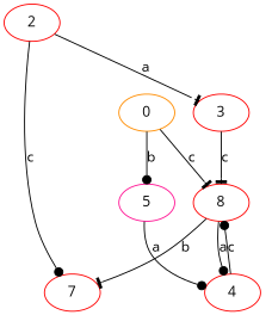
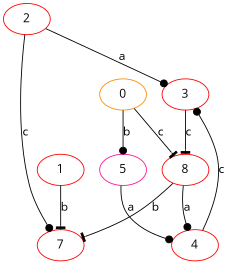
  strict digraph {
    fontname="Open Sans"
    node [color=red fontname="Open Sans"]
    edge [arrowhead=dot fontname="Open Sans"]
+   1
    7
    2
    3
    8
    4
    5 [color=deeppink]
    0 [color=darkorange]
+   1 -> 7 [arrowhead=tee label=b]
    2 -> 7 [label=c]
-   2 -> 3 [arrowhead=tee label=a]
+   2 -> 3 [label=a]
    3 -> 8 [arrowhead=tee label=c]
    8 -> 7 [arrowhead=tee label=b]
    8 -> 4 [label=a]
-   4 -> 8 [label=c]
+   4 -> 3 [label=c]
    5 -> 4 [label=a]
    0 -> 8 [arrowhead=tee label=c]
    0 -> 5 [label=b]
  }
